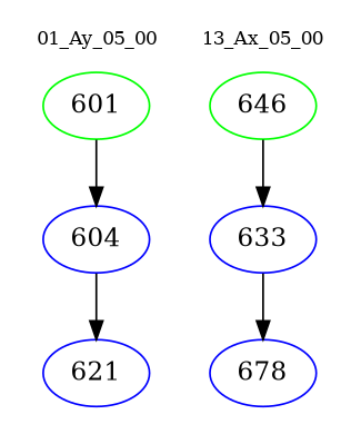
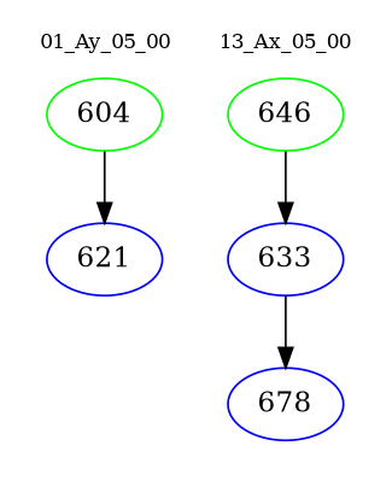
  digraph {
    node [color=blue]
    edge [color=black]
-   n1 [color=green label=601]
-   n2 [label=604]
+   n2 [color=green label=604]
    n3 [label=621]
    n4 [color=green label=646]
    n5 [label=633]
    n6 [label=678]
    subgraph cluster_1 {
      color=white
      fontsize=10
      label="01_Ay_05_00"
-     n1
      n2
      n3
    }
    subgraph cluster_2 {
      color=white
      fontsize=10
      label="13_Ax_05_00"
      n4
      n5
      n6
    }
-   n1 -> n2
    n2 -> n3
    n4 -> n5
    n5 -> n6
  }
